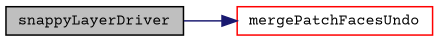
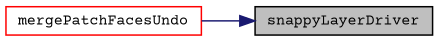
  digraph {
    rankdir=LR
    fontname="Courier Prime"
    node [fontname="Courier Prime" fontsize=10 shape=record]
    n1 [color=black fillcolor=grey75 fontcolor=black height=0.2 label=snappyLayerDriver style=filled width=0.4]
    n2 [color=red height=0.2 label=mergePatchFacesUndo width=0.4]
-   n1 -> n2 [color=midnightblue fontname="Courier Prime" fontsize=10 labelfontname=Helvetica labelfontsize=10 style=solid]
+   n2 -> n1 [color=midnightblue fontname="Courier Prime" fontsize=10 labelfontname=Helvetica labelfontsize=10 style=solid]
  }
